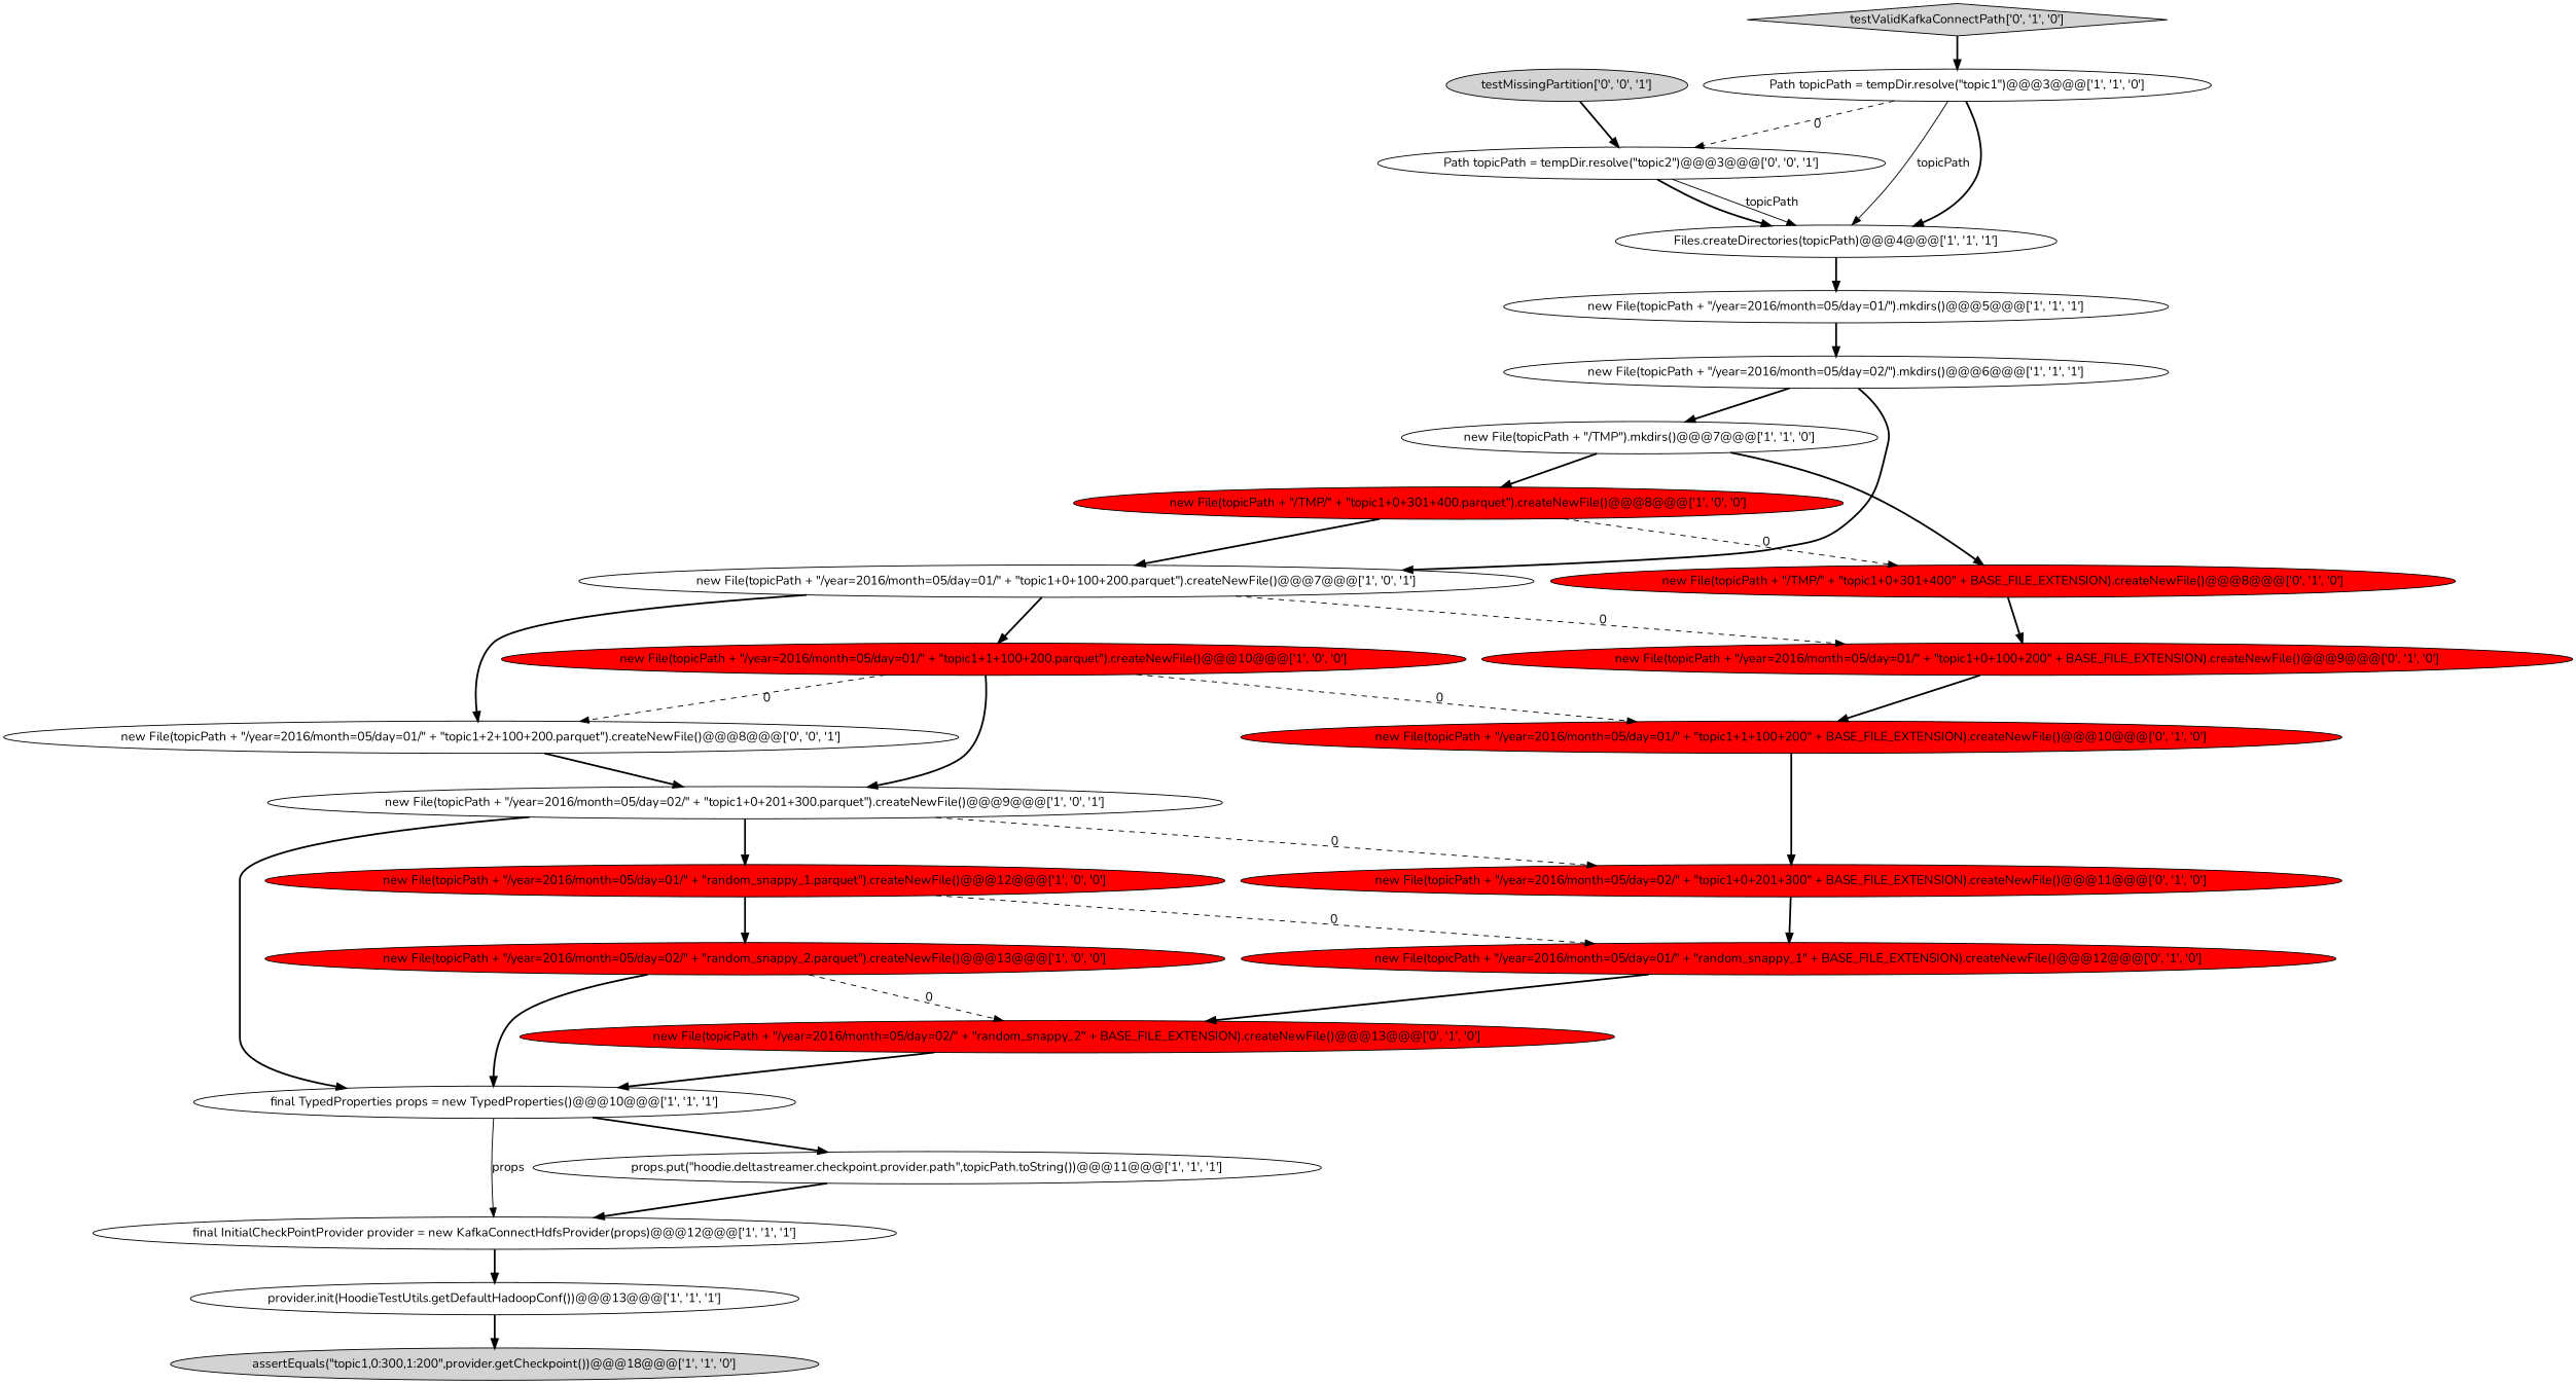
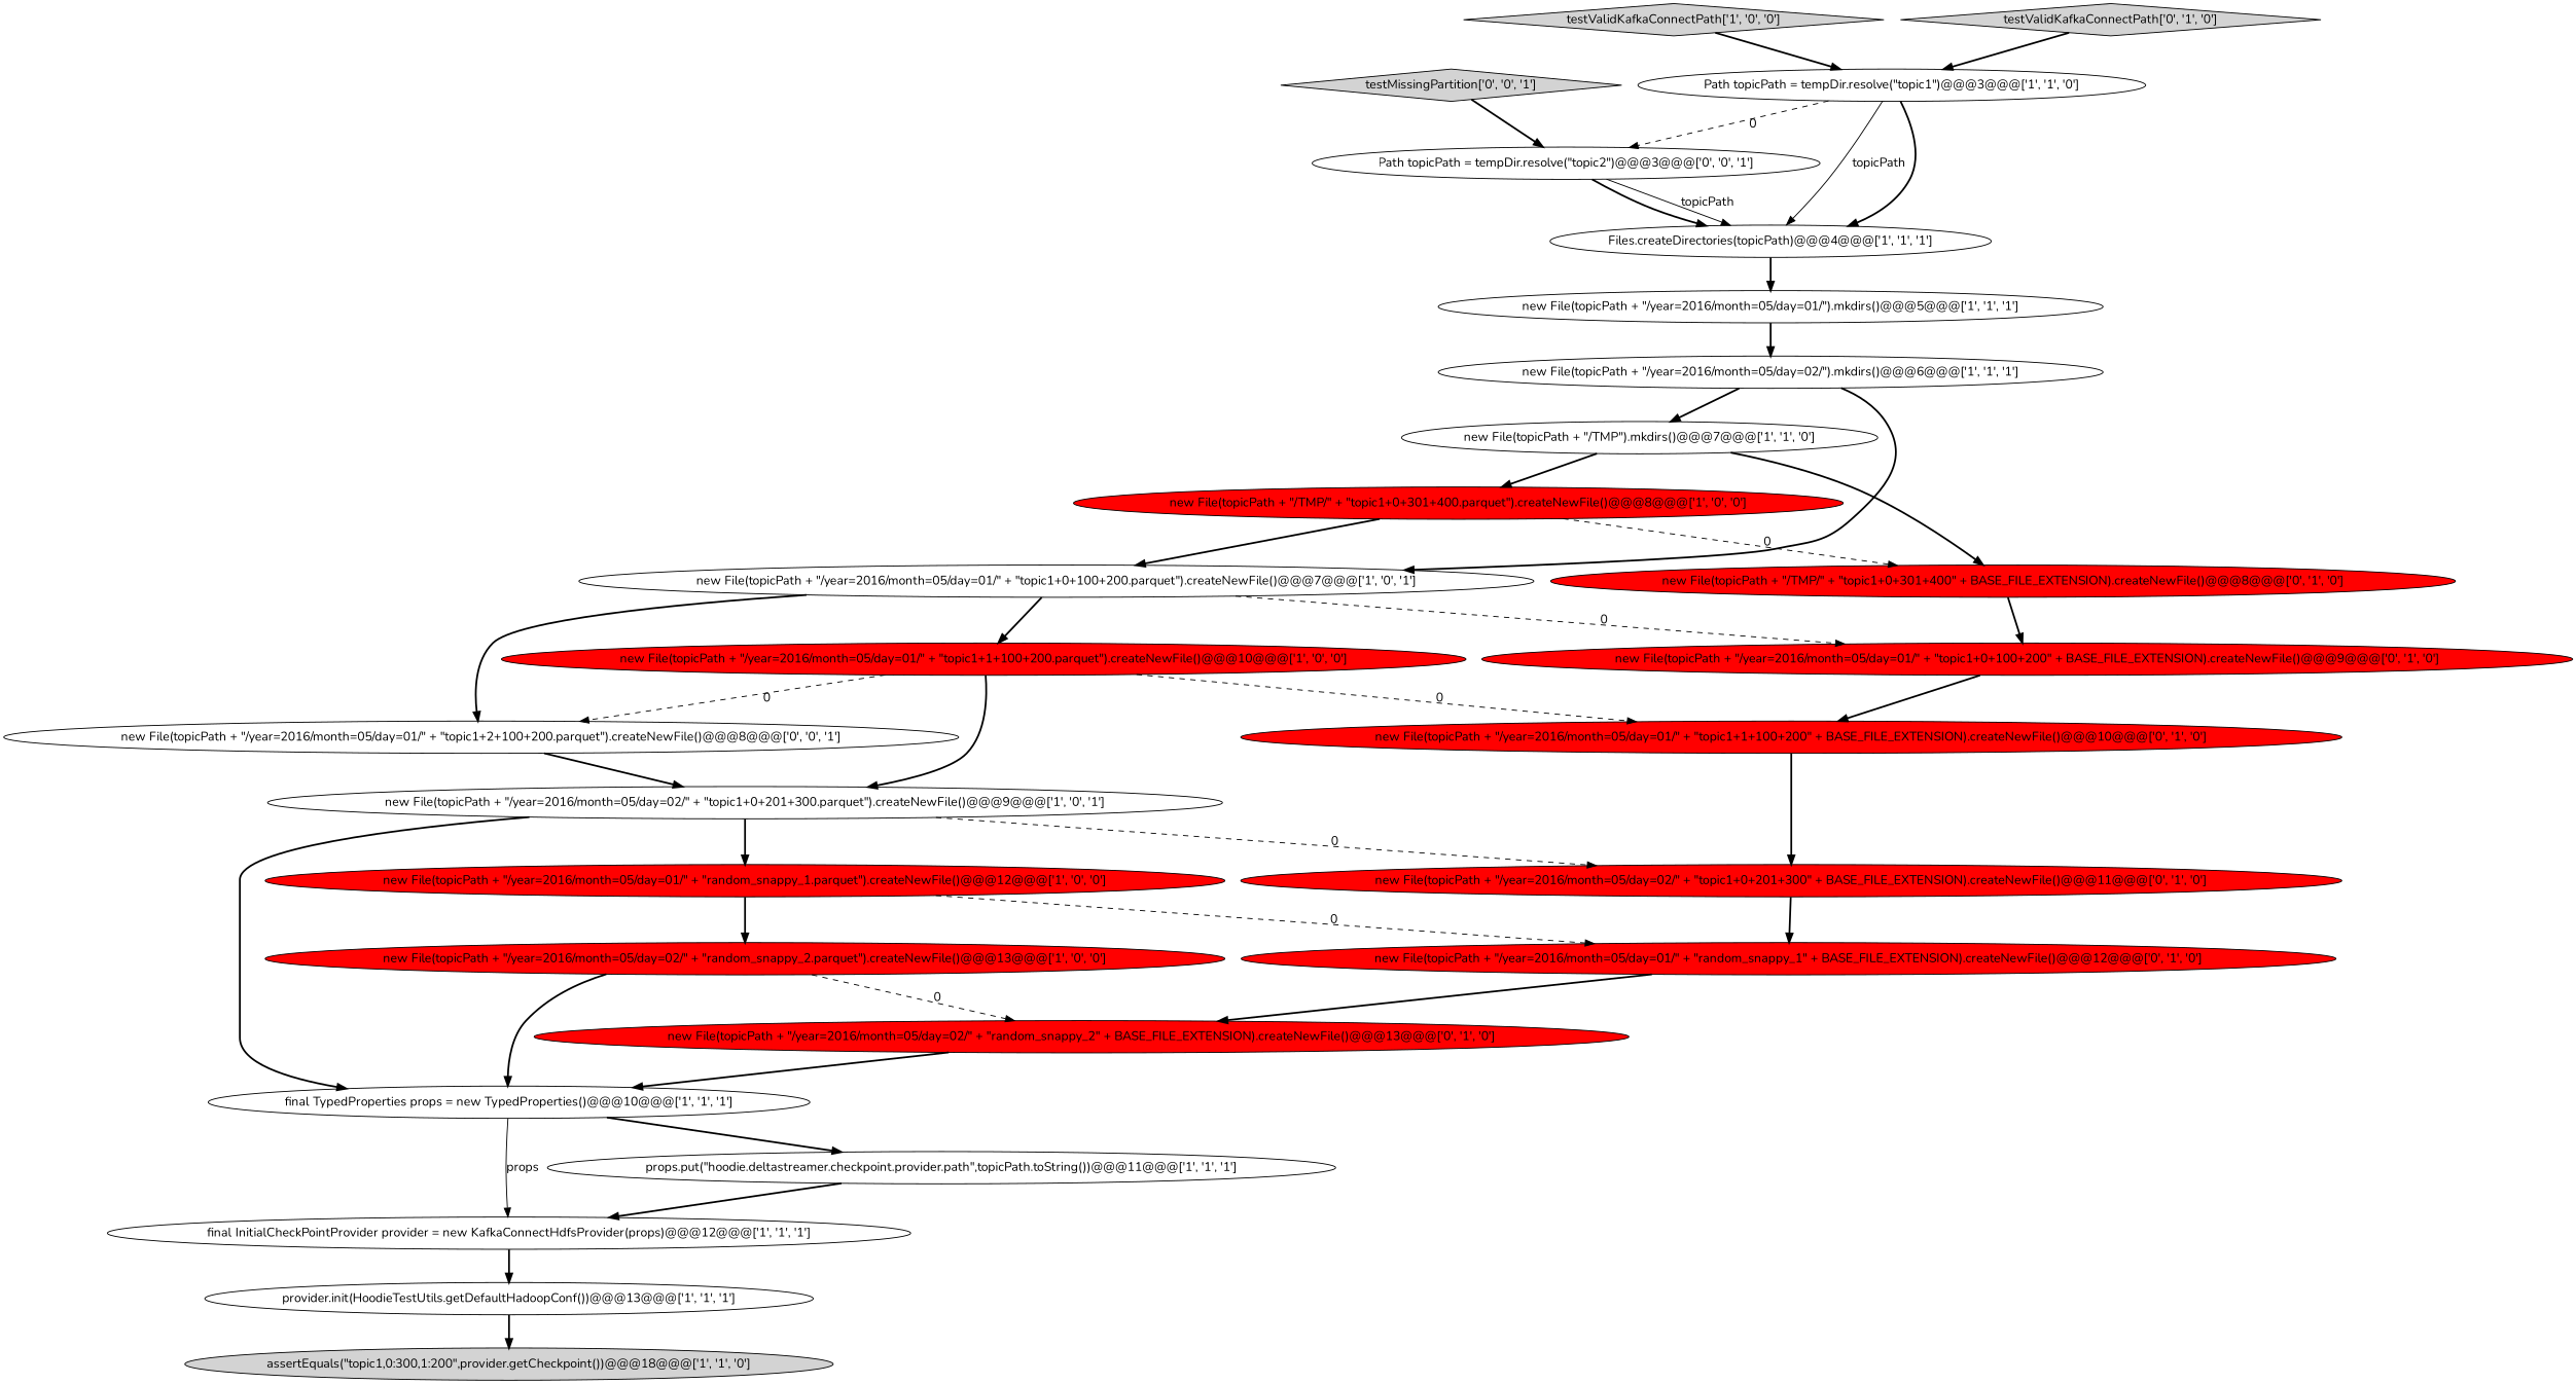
  digraph {
    fontname=Nunito
    node [fillcolor=white fontname=Nunito shape=ellipse style=filled]
    edge [fontname=Nunito style=bold]
    n1 [fillcolor=red label="new File(topicPath + \"/year=2016/month=05/day=01/\" + \"random_snappy_1.parquet\").createNewFile()@@@12@@@['1', '0', '0']"]
    n2 [fillcolor=red label="new File(topicPath + \"/year=2016/month=05/day=02/\" + \"random_snappy_2.parquet\").createNewFile()@@@13@@@['1', '0', '0']"]
    n3 [fillcolor=red label="new File(topicPath + \"/year=2016/month=05/day=01/\" + \"random_snappy_1\" + BASE_FILE_EXTENSION).createNewFile()@@@12@@@['0', '1', '0']"]
    n4 [label="final TypedProperties props = new TypedProperties()@@@10@@@['1', '1', '1']"]
    n5 [fillcolor=red label="new File(topicPath + \"/year=2016/month=05/day=02/\" + \"random_snappy_2\" + BASE_FILE_EXTENSION).createNewFile()@@@13@@@['0', '1', '0']"]
    n6 [fillcolor=red label="new File(topicPath + \"/year=2016/month=05/day=01/\" + \"topic1+0+100+200\" + BASE_FILE_EXTENSION).createNewFile()@@@9@@@['0', '1', '0']"]
    n7 [fillcolor=red label="new File(topicPath + \"/year=2016/month=05/day=01/\" + \"topic1+1+100+200\" + BASE_FILE_EXTENSION).createNewFile()@@@10@@@['0', '1', '0']"]
    n8 [fillcolor=red label="new File(topicPath + \"/year=2016/month=05/day=02/\" + \"topic1+0+201+300\" + BASE_FILE_EXTENSION).createNewFile()@@@11@@@['0', '1', '0']"]
    n9 [label="new File(topicPath + \"/year=2016/month=05/day=01/\" + \"topic1+0+100+200.parquet\").createNewFile()@@@7@@@['1', '0', '1']"]
    n10 [fillcolor=red label="new File(topicPath + \"/year=2016/month=05/day=01/\" + \"topic1+1+100+200.parquet\").createNewFile()@@@10@@@['1', '0', '0']"]
    n11 [label="new File(topicPath + \"/year=2016/month=05/day=01/\" + \"topic1+2+100+200.parquet\").createNewFile()@@@8@@@['0', '0', '1']"]
    n12 [label="new File(topicPath + \"/year=2016/month=05/day=02/\" + \"topic1+0+201+300.parquet\").createNewFile()@@@9@@@['1', '0', '1']"]
    n13 [label="new File(topicPath + \"/year=2016/month=05/day=02/\").mkdirs()@@@6@@@['1', '1', '1']"]
    n14 [label="new File(topicPath + \"/TMP\").mkdirs()@@@7@@@['1', '1', '0']"]
    n15 [fillcolor=red label="new File(topicPath + \"/TMP/\" + \"topic1+0+301+400.parquet\").createNewFile()@@@8@@@['1', '0', '0']"]
    n16 [fillcolor=red label="new File(topicPath + \"/TMP/\" + \"topic1+0+301+400\" + BASE_FILE_EXTENSION).createNewFile()@@@8@@@['0', '1', '0']"]
    n17 [label="props.put(\"hoodie.deltastreamer.checkpoint.provider.path\",topicPath.toString())@@@11@@@['1', '1', '1']"]
    n18 [label="final InitialCheckPointProvider provider = new KafkaConnectHdfsProvider(props)@@@12@@@['1', '1', '1']"]
    n19 [label="provider.init(HoodieTestUtils.getDefaultHadoopConf())@@@13@@@['1', '1', '1']"]
-   n20 [fillcolor=lightgray label="testMissingPartition['0', '0', '1']"]
+   n20 [fillcolor=lightgray label="testMissingPartition['0', '0', '1']" shape=diamond]
    n21 [label="Path topicPath = tempDir.resolve(\"topic2\")@@@3@@@['0', '0', '1']"]
    n22 [label="Files.createDirectories(topicPath)@@@4@@@['1', '1', '1']"]
+   n23 [fillcolor=lightgray label="testValidKafkaConnectPath['1', '0', '0']" shape=diamond]
    n24 [label="Path topicPath = tempDir.resolve(\"topic1\")@@@3@@@['1', '1', '0']"]
    n25 [fillcolor=lightgray label="assertEquals(\"topic1,0:300,1:200\",provider.getCheckpoint())@@@18@@@['1', '1', '0']"]
    n26 [label="new File(topicPath + \"/year=2016/month=05/day=01/\").mkdirs()@@@5@@@['1', '1', '1']"]
    n27 [fillcolor=lightgray label="testValidKafkaConnectPath['0', '1', '0']" shape=diamond]
    n1 -> n2
    n1 -> n3 [label=0 style=dashed]
    n2 -> n4
    n2 -> n5 [label=0 style=dashed]
    n3 -> n5
    n4 -> n17
    n4 -> n18 [label=props style=solid]
    n5 -> n4
    n6 -> n7
    n7 -> n8
    n8 -> n3
    n9 -> n6 [label=0 style=dashed]
    n9 -> n10
    n9 -> n11
    n10 -> n7 [label=0 style=dashed]
    n10 -> n11 [label=0 style=dashed]
    n10 -> n12
    n11 -> n12
    n12 -> n1
    n12 -> n4
    n12 -> n8 [label=0 style=dashed]
    n13 -> n9
    n13 -> n14
    n14 -> n15
    n14 -> n16
    n15 -> n9
    n15 -> n16 [label=0 style=dashed]
    n16 -> n6
    n17 -> n18
    n18 -> n19
    n19 -> n25
    n20 -> n21
    n21 -> n22 [label=topicPath style=solid]
    n21 -> n22
    n22 -> n26
+   n23 -> n24
    n24 -> n21 [label=0 style=dashed]
    n24 -> n22
    n24 -> n22 [label=topicPath style=solid]
    n26 -> n13
    n27 -> n24
  }
